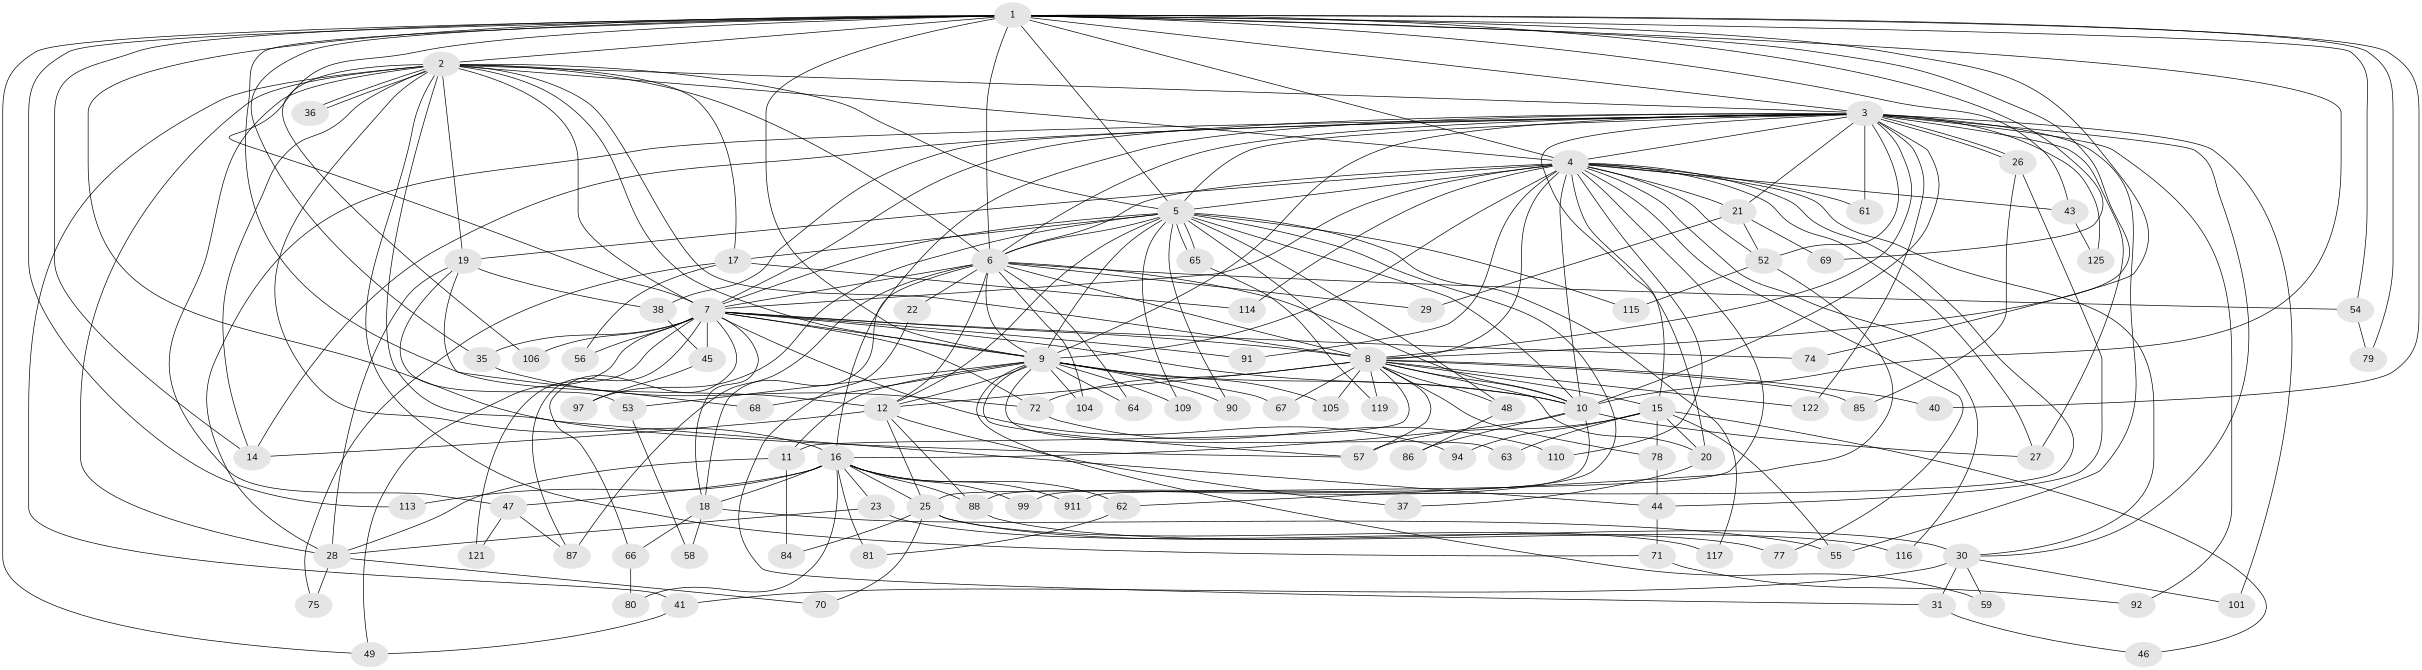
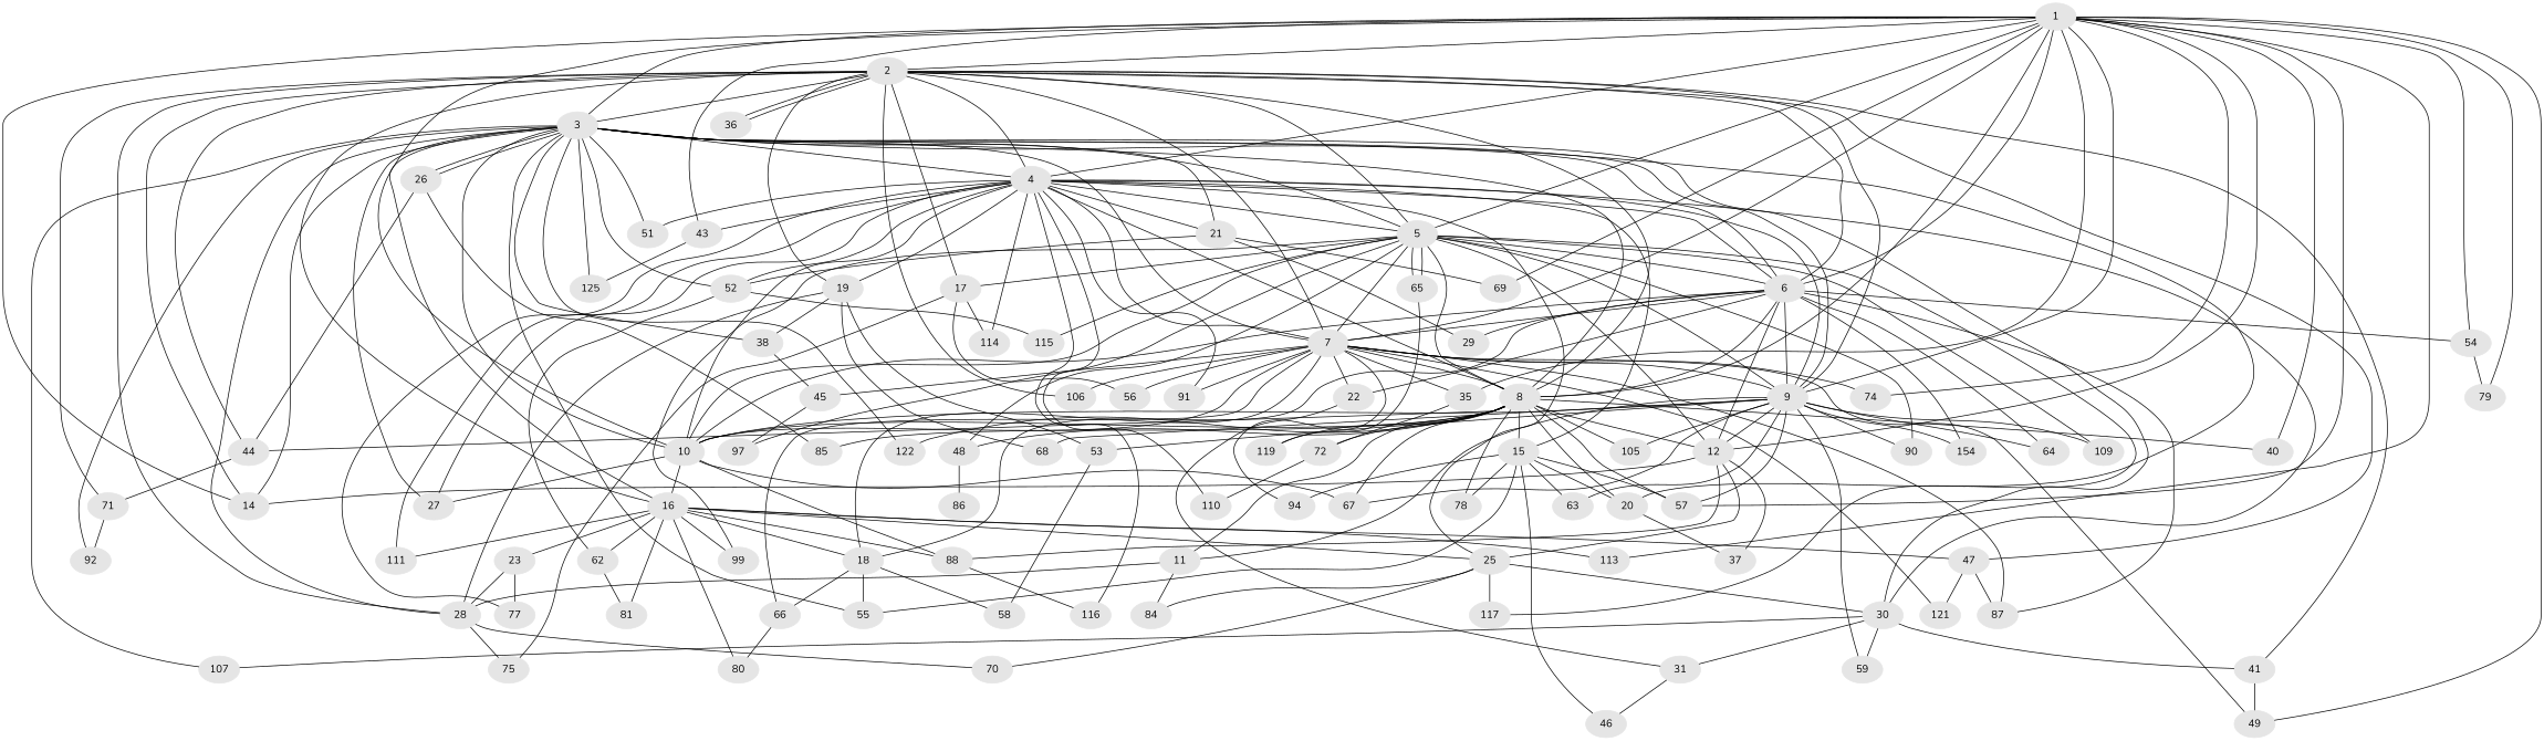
  graph {
    fontname=Nunito
    node [color=gray90 fontname=Nunito style=filled]
    edge [fontname=Nunito]
    1 [super="+34"]
    2 [super="+33"]
    3 [super="+108"]
    4 [super="+120"]
    5 [super="+95"]
    6 [super="+83"]
    7 [super="+76"]
    8 [super="+24"]
    9 [super="+39"]
    10
    12 [super="+13"]
    14 [super="+89"]
    35
    40
    43
    49 [super="+61"]
    54
    57
    69
    74
    79
    113
    16 [super="+60"]
    17
    19 [super="+73"]
    28 [super="+50"]
    36
    41
    47 [super="+93"]
    71
    106
    44
    20 [super="+118"]
    21 [super="+82"]
    26
    27 [super="+96"]
    30 [super="+98"]
    38 [super="+123"]
-   51 [label=61]
+   51
    52
    55 [super="+124"]
    92
-   107 [label=101]
+   107
    122
    125
    15 [super="+102"]
    25 [super="+42"]
    77
    91
    110
-   111 [label=911]
+   111
    114
    116
    48
    65
    90
    97
    99
    109
    115
    117
    18 [super="+101"]
    22
    29
    64
    87
-   104
+   104 [label=154]
    45
    56
    66
    94
    121
    11 [super="+100"]
    67
    72
    78
    85
    105
    119
    53
    59
    63
    68
    86
    88 [super="+112"]
    37
    23 [super="+32"]
    62
    80
    81
    75
    70
    31 [super="+103"]
    46
    84
    58
    1 -- 2
    1 -- 3
    1 -- 4
    1 -- 5
    1 -- 6
    1 -- 7
    1 -- 8
    1 -- 9
    1 -- 10
    1 -- 12
    1 -- 14
    1 -- 35
    1 -- 40
    1 -- 43
    1 -- 49
    1 -- 54
    1 -- 57
    1 -- 69
    1 -- 74
    1 -- 79
    1 -- 113
    2 -- 3
    2 -- 4
    2 -- 5
    2 -- 6
    2 -- 7
    2 -- 8
    2 -- 9
    2 -- 14
    2 -- 16
    2 -- 17
    2 -- 19
    2 -- 28
    2 -- 36
    2 -- 36
    2 -- 41
    2 -- 47
    2 -- 71
    2 -- 106
    2 -- 44
    3 -- 4
    3 -- 5
    3 -- 6
    3 -- 7
    3 -- 8
    3 -- 9
    3 -- 10 [weight=2]
    3 -- 14
    3 -- 16
    3 -- 28
    3 -- 20
    3 -- 21
    3 -- 26
    3 -- 26
    3 -- 27
    3 -- 30
    3 -- 38
    3 -- 51
    3 -- 52
    3 -- 55
    3 -- 92
    3 -- 107
    3 -- 122
    3 -- 125
    4 -- 5
    4 -- 6
    4 -- 7
    4 -- 8
    4 -- 9
    4 -- 10 [weight=2]
    4 -- 43
    4 -- 19
    4 -- 21
    4 -- 27
    4 -- 30
    4 -- 51
    4 -- 52
    4 -- 15
    4 -- 25
    4 -- 77
    4 -- 91
    4 -- 110
    4 -- 111
    4 -- 114
    4 -- 116
    5 -- 6
    5 -- 7
    5 -- 8
    5 -- 9
    5 -- 10
    5 -- 12
    5 -- 17
    5 -- 48
    5 -- 65
    5 -- 65
    5 -- 90
    5 -- 97
    5 -- 99
    5 -- 109
    5 -- 115
    5 -- 117
    6 -- 7
    6 -- 8 [weight=2]
    6 -- 9
    6 -- 10
    6 -- 12
    6 -- 54
    6 -- 18
    6 -- 22
    6 -- 29
    6 -- 64
    6 -- 87
    6 -- 104
    7 -- 8
    7 -- 9
    7 -- 10
    7 -- 35
    7 -- 49
    7 -- 74
    7 -- 106
    7 -- 91
    7 -- 18
-   7 -- 72 [weight=2]
+   7 -- 22 [weight=2]
    7 -- 87
    7 -- 45
    7 -- 56
    7 -- 66
    7 -- 94
    7 -- 121
    8 -- 10
    8 -- 12
    8 -- 40
    8 -- 57 [weight=2]
-   78 -- 44
+   8 -- 44
    8 -- 20
    8 -- 122
    8 -- 15
    8 -- 48
    8 -- 11
    8 -- 67
    8 -- 72
    8 -- 78
    8 -- 85
    8 -- 105
    8 -- 119
    9 -- 10
    9 -- 12
    9 -- 57
    9 -- 90
    9 -- 109
    9 -- 64
    9 -- 104
    9 -- 11
    9 -- 67
    9 -- 105
    9 -- 53
    9 -- 59
    9 -- 63
    9 -- 68
    10 -- 16
    10 -- 27
-   10 -- 86
+   10 -- 67
    10 -- 88
    12 -- 14
    12 -- 25
    12 -- 88
    12 -- 37
    35 -- 72
    43 -- 125
    54 -- 79
    16 -- 113
    16 -- 47
    16 -- 25
    16 -- 111
    16 -- 99
    16 -- 18
    16 -- 88
    16 -- 23
    16 -- 62
    16 -- 80
    16 -- 81
    17 -- 114
    17 -- 56
    17 -- 75
    19 -- 28
    19 -- 38
    19 -- 53
    19 -- 68
    28 -- 75
    28 -- 70
    41 -- 49
    47 -- 87
    47 -- 121
    71 -- 92
    44 -- 71
    20 -- 37
    21 -- 69
    21 -- 52
    21 -- 29
    26 -- 44
    26 -- 85
    30 -- 41
    30 -- 107
    30 -- 59
    30 -- 31 [weight=2]
    38 -- 45
    52 -- 115
    52 -- 62
    15 -- 57
    15 -- 20
    15 -- 55
    15 -- 94
    15 -- 78
    15 -- 63
    15 -- 46
    25 -- 30
    25 -- 117
    25 -- 70
    25 -- 84
    48 -- 86
    65 -- 119
    18 -- 55
    18 -- 66
    18 -- 58
    22 -- 31
    45 -- 97
    66 -- 80
    11 -- 28
    11 -- 84
    72 -- 110
    53 -- 58
    88 -- 116
    23 -- 28
    23 -- 77
    62 -- 81
    31 -- 46
  }
